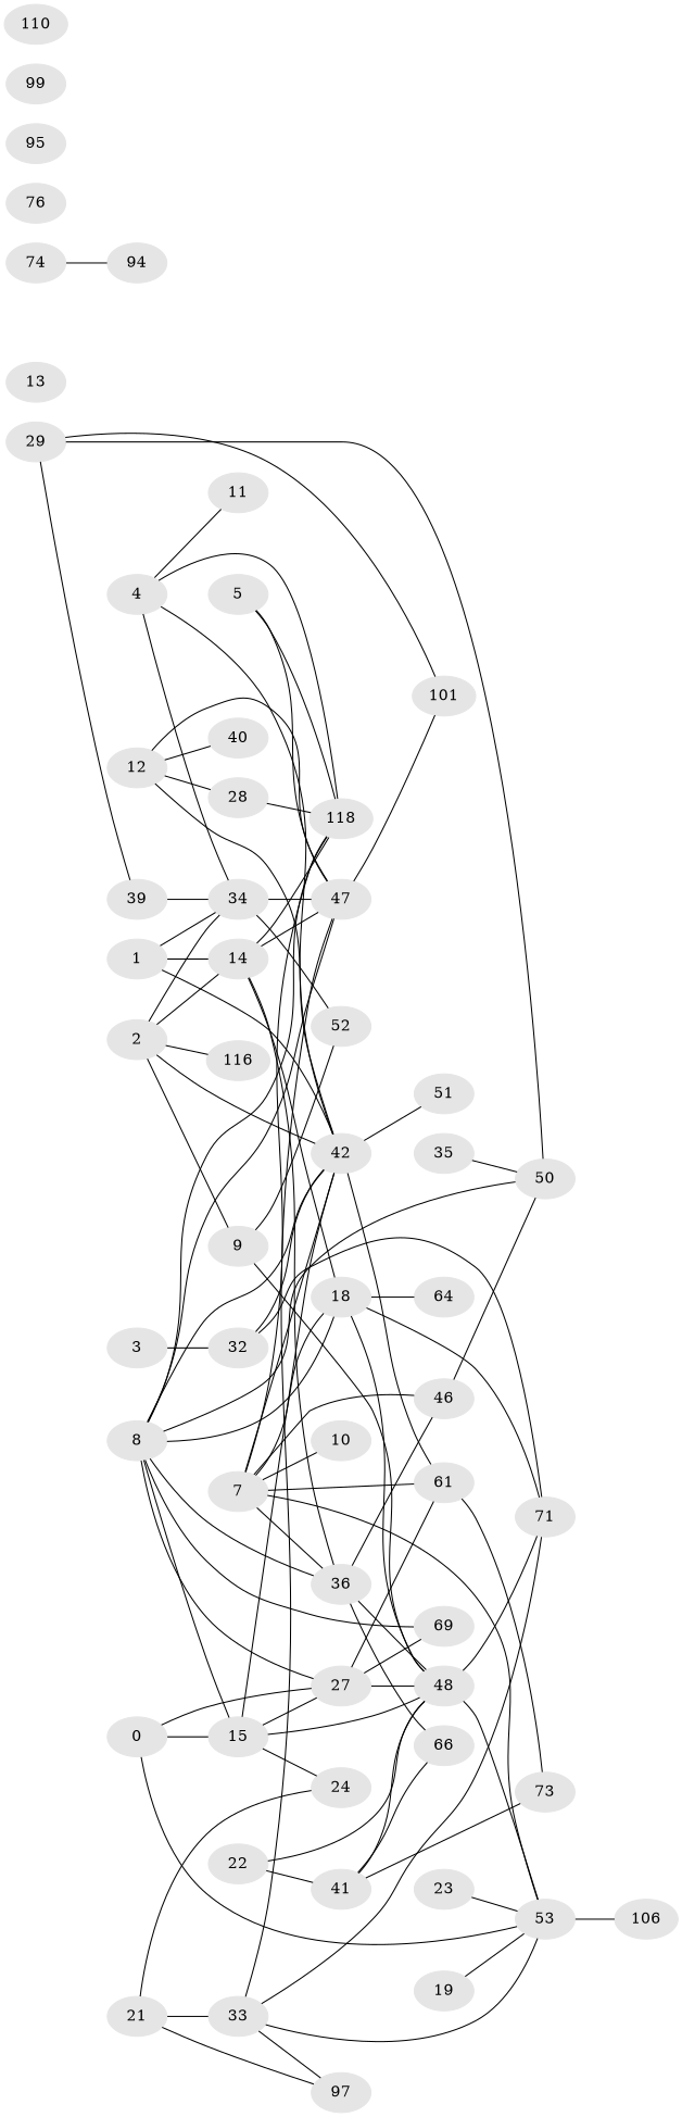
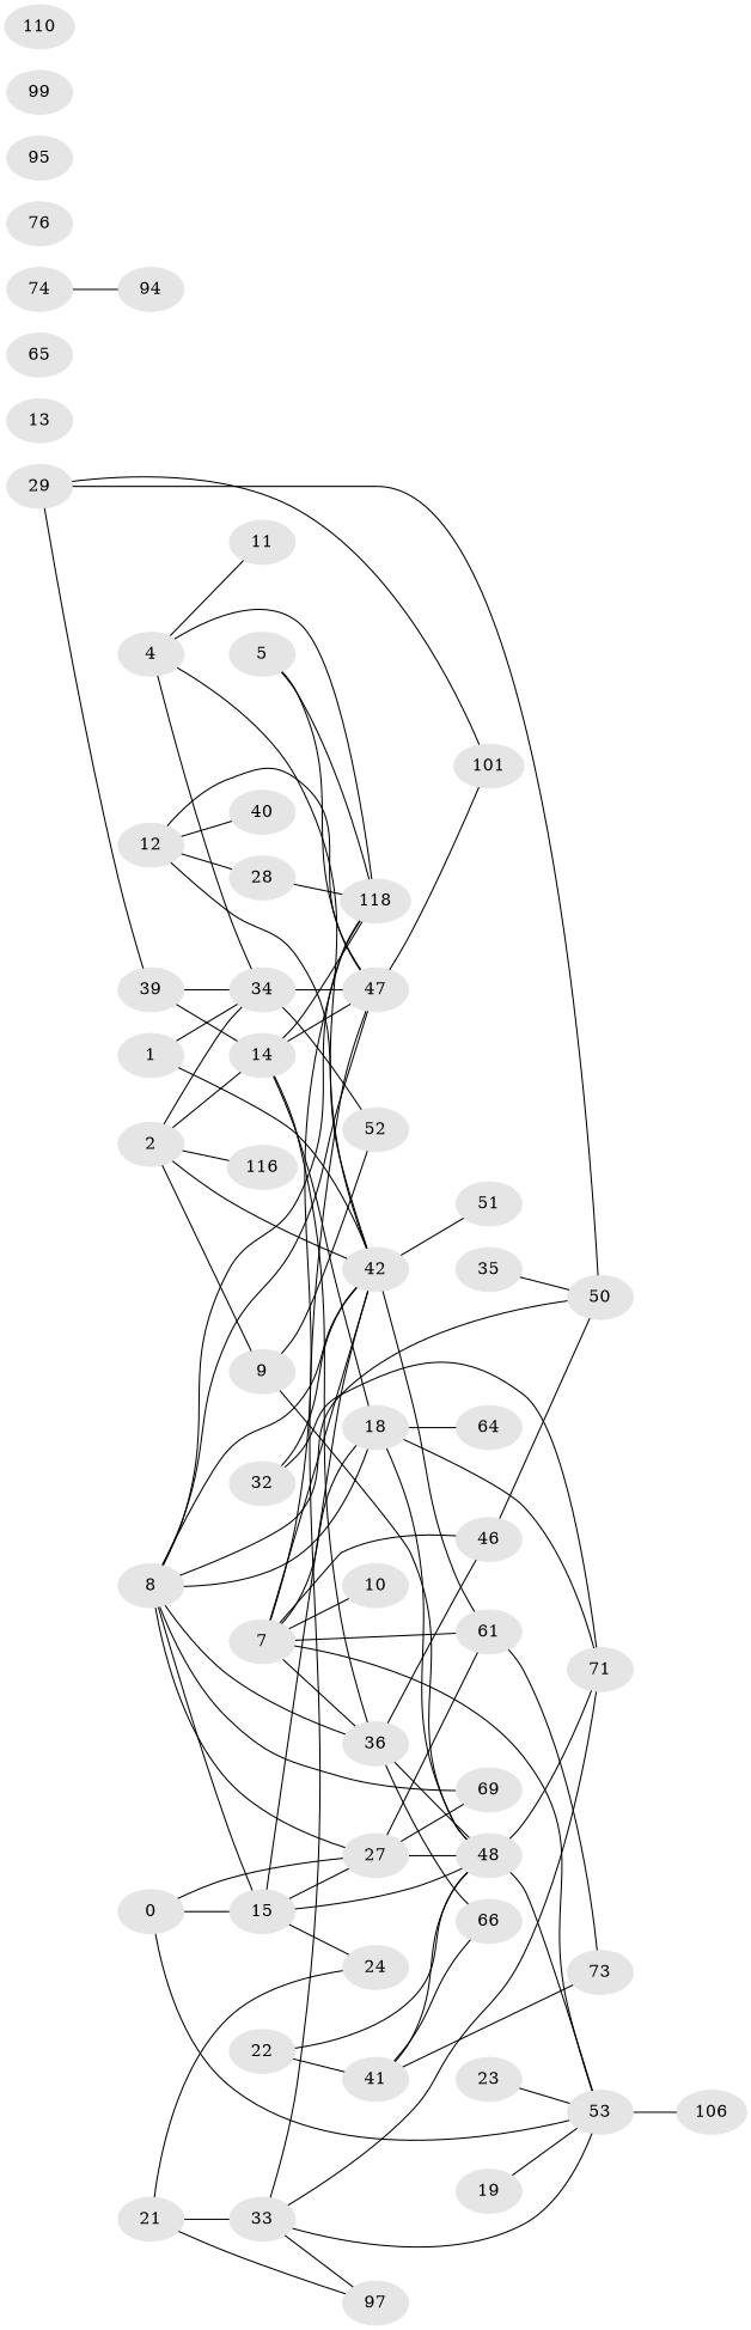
  graph {
    rankdir=LR
    node [color=gray90 style=filled]
    1 [super="+45"]
    14 [super="+108"]
    34 [super="+38"]
    42 [super="+72+43"]
    118 [super="+119"]
    47 [super="+49"]
    18 [super="+70+87"]
    36 [super="+60+85"]
    52
    61 [super="+90"]
    51
    2 [super="+57"]
    9 [super="+54+88"]
    116
    48 [super="+79+56"]
-   3 [super="+84"]
    32 [super="+55"]
    71
    4 [super="+80"]
    11 [super="+59+37"]
    101 [super="+113+109"]
    5
    n23 [label=0 super="+96"]
    15 [super="+39"]
    27 [super="+121+77"]
    53 [super="+75"]
    24
    69
    106
    7 [super="+107+17+81+78"]
    10
    46 [super="+62"]
    64
    66
    50 [super="+93"]
    73 [super="+98"]
    8 [super="+26+58+114+91"]
    28 [super="+105"]
    12
    40
    13
    19
    21 [super="+89+67"]
    33
    97
    22
    41
    23 [super="+25"]
    n49 [label=39 super="+63"]
    29
    35
+   65
    74
    94
    76
    95
    99
    110
-   1 -- 14
+   n49 -- 14
    1 -- 34
    1 -- 42
    14 -- 118
    14 -- 47
    14 -- 18
    14 -- 36
    34 -- 47
    34 -- 52
    42 -- 61
    42 -- 51
    47 -- 101
    18 -- 48
    18 -- 71
    18 -- 64
    36 -- 48
    36 -- 46
    36 -- 66
    61 -- 73
    2 -- 14 [weight=2]
    2 -- 34 [weight=2]
    2 -- 42 [weight=2]
    2 -- 9
    2 -- 116
    9 -- 52
    9 -- 48
    48 -- 71
    48 -- 53
-   3 -- 32
    32 -- 42
    32 -- 71
    4 -- 34
    4 -- 42
    4 -- 118
    4 -- 11
    5 -- 118
    5 -- 47
    n23 -- 15
    n23 -- 27
    n23 -- 53
    15 -- 42
    15 -- 48
    15 -- 27
    15 -- 24
    27 -- 61
    27 -- 48
    27 -- 69
    53 -- 106
    7 -- 42
    7 -- 118
    7 -- 18
    7 -- 36
    7 -- 61
    7 -- 53
    7 -- 10
    7 -- 46
    46 -- 50
    8 -- 42
    8 -- 118
    8 -- 47
    8 -- 18
    8 -- 36
    8 -- 15
    8 -- 27
    8 -- 69
    8 -- 50
    28 -- 118
    12 -- 42
    12 -- 47
    12 -- 28
    12 -- 40
    19 -- 53
    21 -- 24
    21 -- 33
    21 -- 97
    33 -- 47
    33 -- 71
    33 -- 53
    33 -- 97
    22 -- 48
    22 -- 41
    41 -- 48
    41 -- 66
    41 -- 73
    23 -- 53
    n49 -- 34
    29 -- 101
    29 -- 50
    29 -- n49
    35 -- 50
    74 -- 94
  }
